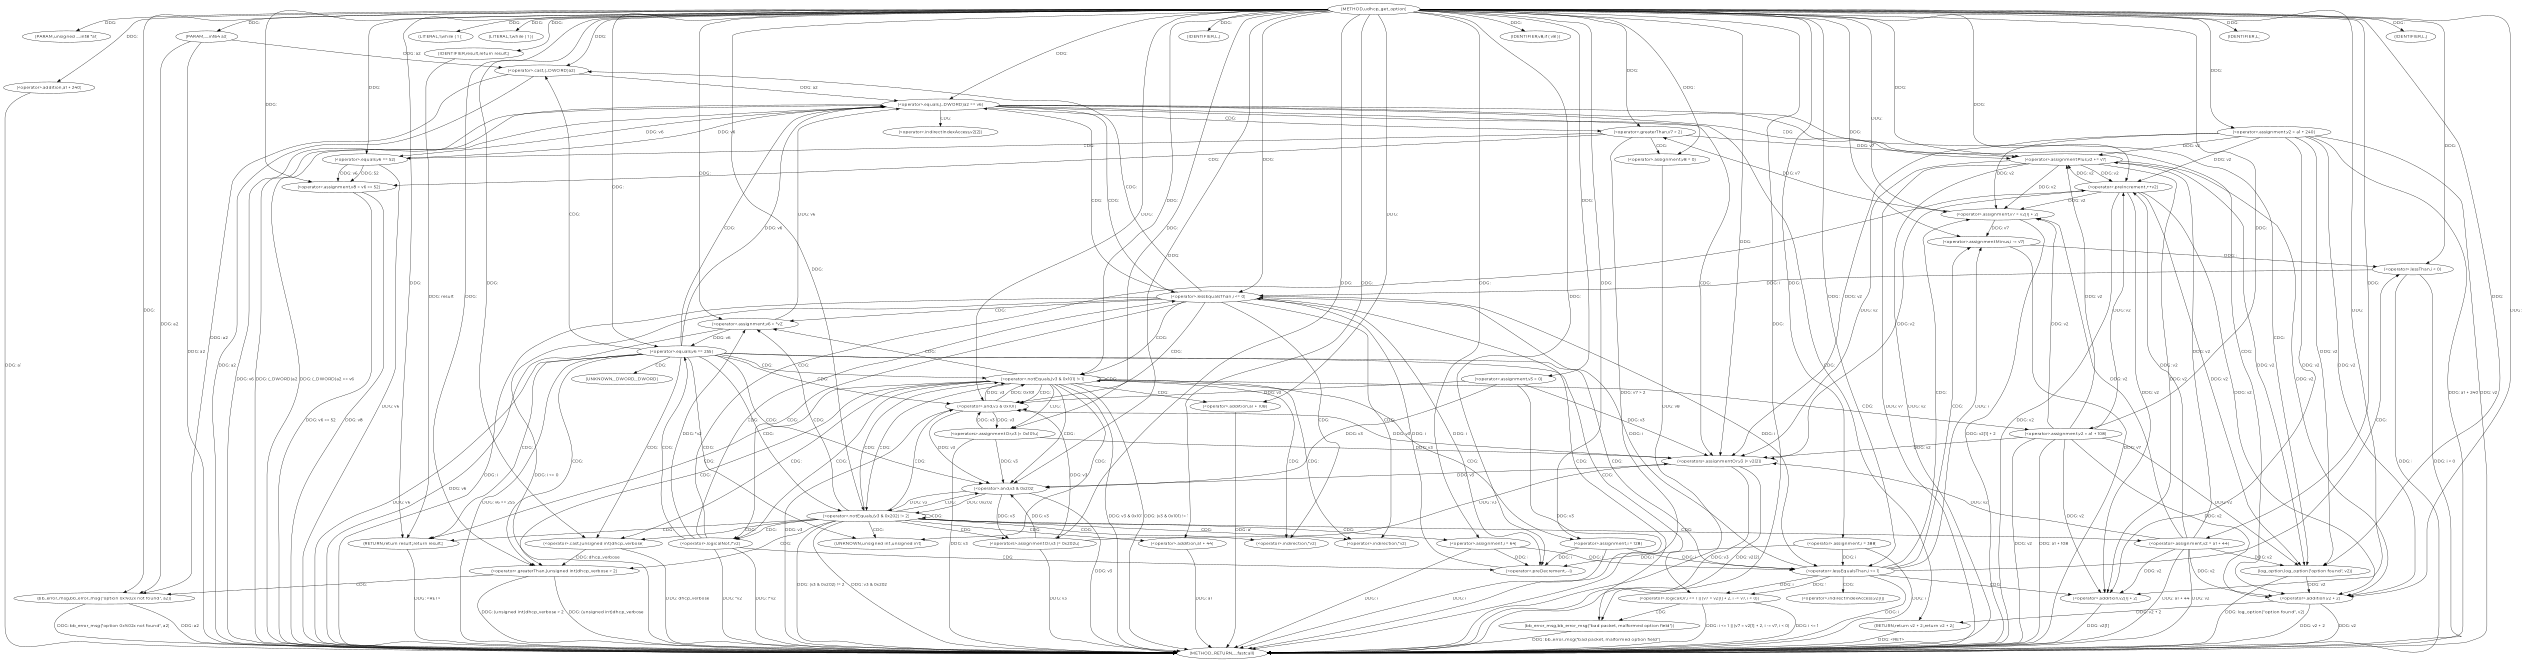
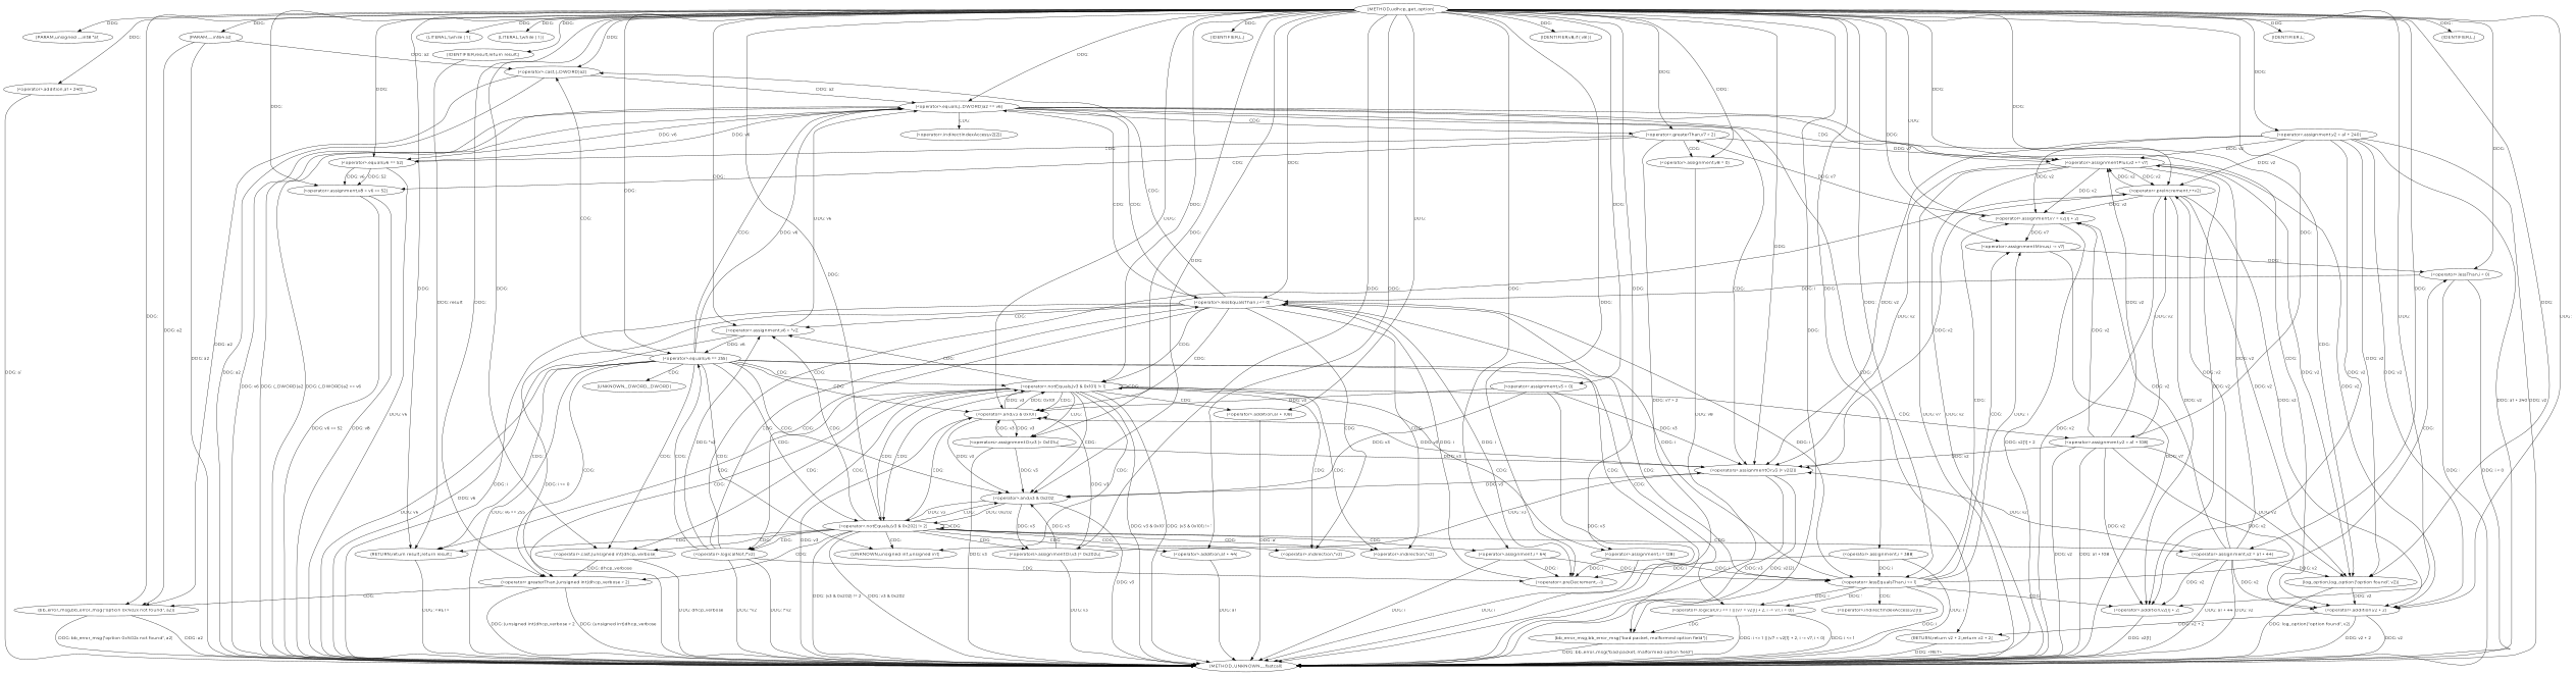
  digraph {
    fontname=Montserrat
    node [fontname=Montserrat]
    edge [fontname=Montserrat]
    n1 [label="(METHOD,udhcp_get_option)"]
    n2 [label="(PARAM,unsigned __int8 *a1)"]
    n3 [label="(PARAM,__int64 a3)"]
    n4 [label="(<operator>.assignment,v2 = a1 + 240)"]
    n5 [label="(<operator>.addition,a1 + 240)"]
    n6 [label="(<operator>.assignment,v3 = 0)"]
    n7 [label="(<operator>.assignment,i = 388)"]
    n8 [label="(<operator>.assignment,i = 64)"]
    n9 [label="(LITERAL,1,while ( 1 ))"]
    n10 [label="(LITERAL,1,while ( 1 ))"]
    n11 [label="(<operator>.assignment,v6 = *v2)"]
    n12 [label="(<operator>.preDecrement,--i)"]
    n13 [label="(<operator>.preIncrement,++v2)"]
    n14 [label="(<operator>.equals,v6 == 255)"]
    n15 [label="(<operator>.lessEqualsThan,i <= 1)"]
    n16 [label="(<operator>.assignment,v7 = v2[1] + 2)"]
    n17 [label="(<operator>.addition,v2[1] + 2)"]
    n18 [label="(<operator>.assignmentMinus,i -= v7)"]
    n19 [label="(<operator>.lessThan,i < 0)"]
    n20 [label="(bb_error_msg,bb_error_msg(\"bad packet, malformed option field\"))"]
    n21 [label="(IDENTIFIER,L,)"]
    n22 [label="(<operator>.equals,(_DWORD)a2 == v6)"]
    n23 [label="(<operator>.cast,(_DWORD)a2)"]
    n24 [label="(log_option,log_option(\"option found\", v2))"]
    n25 [label="(<operator>.addition,v2 + 2)"]
    n26 [label="(<operator>.greaterThan,v7 > 2)"]
    n27 [label="(<operator>.assignment,v8 = v6 == 52)"]
    n28 [label="(<operator>.equals,v6 == 52)"]
    n29 [label="(<operator>.assignment,v8 = 0)"]
    n30 [label="(IDENTIFIER,v8,if ( v8 ))"]
    n31 [label="(<operators>.assignmentOr,v3 |= v2[2])"]
    n32 [label="(<operator>.assignmentPlus,v2 += v7)"]
    n33 [label="(<operator>.lessEqualsThan,i <= 0)"]
    n34 [label="(<operator>.notEquals,(v3 & 0x101) != 1)"]
    n35 [label="(<operator>.and,v3 & 0x101)"]
    n36 [label="(<operators>.assignmentOr,v3 |= 0x101u)"]
    n37 [label="(<operator>.assignment,v2 = a1 + 108)"]
    n38 [label="(<operator>.addition,a1 + 108)"]
    n39 [label="(<operator>.assignment,i = 128)"]
    n40 [label="(<operator>.notEquals,(v3 & 0x202) != 2)"]
    n41 [label="(<operator>.and,v3 & 0x202)"]
    n42 [label="(<operators>.assignmentOr,v3 |= 0x202u)"]
    n43 [label="(<operator>.assignment,v2 = a1 + 44)"]
    n44 [label="(<operator>.addition,a1 + 44)"]
    n45 [label="(IDENTIFIER,L,)"]
    n46 [label="(<operator>.greaterThan,(unsigned int)dhcp_verbose > 2)"]
    n47 [label="(<operator>.cast,(unsigned int)dhcp_verbose)"]
    n48 [label="(bb_error_msg,bb_error_msg(\"option 0x%02x not found\", a2))"]
    n49 [label="(IDENTIFIER,L,)"]
    n50 [label="(RETURN,return result;,return result;)"]
    n51 [label="(IDENTIFIER,result,return result;)"]
-   n52 [label="(METHOD_RETURN,__fastcall)"]
+   n52 [label="(METHOD_UNKNOWN,__fastcall)"]
    n53 [label="(<operator>.logicalOr,i <= 1 || (v7 = v2[1] + 2, i -= v7, i < 0))"]
    n54 [label="(UNKNOWN,_DWORD,_DWORD)"]
    n55 [label="(UNKNOWN,unsigned int,unsigned int)"]
    n56 [label="(<operator>.indirectIndexAccess,v2[1])"]
    n57 [label="(RETURN,return v2 + 2;,return v2 + 2;)"]
    n58 [label="(<operator>.indirectIndexAccess,v2[2])"]
    n59 [label="(<operator>.logicalNot,!*v2)"]
    n60 [label="(<operator>.indirection,*v2)"]
    n61 [label="(<operator>.indirection,*v2)"]
    n1 -> n2 [label="DDG: "]
    n1 -> n3 [label="DDG: "]
    n1 -> n4 [label="DDG: "]
    n1 -> n5 [label="DDG: "]
    n1 -> n6 [label="DDG: "]
    n1 -> n7 [label="DDG: "]
    n1 -> n8 [label="DDG: "]
    n1 -> n9 [label="DDG: "]
    n1 -> n10 [label="DDG: "]
    n1 -> n11 [label="DDG: "]
    n1 -> n12 [label="DDG: "]
    n1 -> n13 [label="DDG: "]
    n1 -> n14 [label="DDG: "]
    n1 -> n15 [label="DDG: "]
    n1 -> n16 [label="DDG: "]
    n1 -> n17 [label="DDG: "]
    n1 -> n18 [label="DDG: "]
    n1 -> n19 [label="DDG: "]
    n1 -> n20 [label="DDG: "]
    n1 -> n21 [label="DDG: "]
    n1 -> n22 [label="DDG: "]
    n1 -> n23 [label="DDG: "]
    n1 -> n24 [label="DDG: "]
    n1 -> n25 [label="DDG: "]
    n1 -> n26 [label="DDG: "]
    n1 -> n27 [label="DDG: "]
    n1 -> n28 [label="DDG: "]
    n1 -> n29 [label="DDG: "]
    n1 -> n30 [label="DDG: "]
    n1 -> n31 [label="DDG: "]
    n1 -> n32 [label="DDG: "]
    n1 -> n33 [label="DDG: "]
    n1 -> n34 [label="DDG: "]
    n1 -> n35 [label="DDG: "]
    n1 -> n36 [label="DDG: "]
    n1 -> n37 [label="DDG: "]
    n1 -> n38 [label="DDG: "]
    n1 -> n39 [label="DDG: "]
    n1 -> n40 [label="DDG: "]
    n1 -> n41 [label="DDG: "]
    n1 -> n42 [label="DDG: "]
    n1 -> n43 [label="DDG: "]
    n1 -> n44 [label="DDG: "]
    n1 -> n45 [label="DDG: "]
    n1 -> n46 [label="DDG: "]
    n1 -> n47 [label="DDG: "]
    n1 -> n48 [label="DDG: "]
    n1 -> n49 [label="DDG: "]
    n1 -> n50 [label="DDG: "]
    n1 -> n51 [label="DDG: "]
    n3 -> n23 [label="DDG: a2"]
    n3 -> n48 [label="DDG: a2"]
    n3 -> n52 [label="DDG: a2"]
    n4 -> n13 [label="DDG: v2"]
    n4 -> n16 [label="DDG: v2"]
    n4 -> n17 [label="DDG: v2"]
    n4 -> n24 [label="DDG: v2"]
    n4 -> n25 [label="DDG: v2"]
    n4 -> n31 [label="DDG: v2"]
    n4 -> n32 [label="DDG: v2"]
    n4 -> n52 [label="DDG: v2"]
    n4 -> n52 [label="DDG: a1 + 240"]
    n5 -> n52 [label="DDG: a1"]
    n6 -> n31 [label="DDG: v3"]
    n6 -> n35 [label="DDG: v3"]
    n6 -> n41 [label="DDG: v3"]
    n6 -> n52 [label="DDG: v3"]
    n7 -> n12 [label="DDG: i"]
    n7 -> n15 [label="DDG: i"]
    n7 -> n52 [label="DDG: i"]
    n8 -> n12 [label="DDG: i"]
    n8 -> n15 [label="DDG: i"]
    n8 -> n52 [label="DDG: i"]
    n11 -> n14 [label="DDG: v6"]
    n11 -> n22 [label="DDG: v6"]
    n11 -> n52 [label="DDG: v6"]
    n12 -> n33 [label="DDG: i"]
    n13 -> n16 [label="DDG: v2"]
    n13 -> n17 [label="DDG: v2"]
    n13 -> n24 [label="DDG: v2"]
    n13 -> n25 [label="DDG: v2"]
    n13 -> n31 [label="DDG: v2"]
    n13 -> n32 [label="DDG: v2"]
    n13 -> n52 [label="DDG: v2"]
    n14 -> n15 [label="CDG: "]
    n14 -> n22 [label="DDG: v6"]
    n14 -> n22 [label="CDG: "]
    n14 -> n23 [label="CDG: "]
    n14 -> n34 [label="CDG: "]
    n14 -> n35 [label="CDG: "]
    n14 -> n40 [label="CDG: "]
    n14 -> n41 [label="CDG: "]
    n14 -> n46 [label="CDG: "]
    n14 -> n47 [label="CDG: "]
    n14 -> n50 [label="CDG: "]
    n14 -> n52 [label="DDG: v6"]
    n14 -> n52 [label="DDG: v6 == 255"]
    n14 -> n53 [label="CDG: "]
    n14 -> n54 [label="CDG: "]
    n14 -> n55 [label="CDG: "]
    n15 -> n16 [label="CDG: "]
    n15 -> n17 [label="CDG: "]
    n15 -> n18 [label="DDG: i"]
    n15 -> n18 [label="CDG: "]
    n15 -> n19 [label="CDG: "]
    n15 -> n33 [label="DDG: i"]
    n15 -> n52 [label="DDG: i"]
    n15 -> n53 [label="DDG: i"]
    n15 -> n53 [label="DDG: 1"]
    n15 -> n56 [label="CDG: "]
    n16 -> n18 [label="DDG: v7"]
    n16 -> n26 [label="DDG: v7"]
    n16 -> n52 [label="DDG: v2[1] + 2"]
    n17 -> n52 [label="DDG: v2[1]"]
    n18 -> n19 [label="DDG: i"]
    n18 -> n52 [label="DDG: v7"]
    n19 -> n33 [label="DDG: i"]
    n19 -> n52 [label="DDG: i"]
    n19 -> n52 [label="DDG: i < 0"]
    n20 -> n52 [label="DDG: bb_error_msg(\"bad packet, malformed option field\")"]
    n22 -> n24 [label="CDG: "]
    n22 -> n25 [label="CDG: "]
    n22 -> n26 [label="CDG: "]
    n22 -> n28 [label="DDG: v6"]
    n22 -> n31 [label="CDG: "]
    n22 -> n32 [label="CDG: "]
    n22 -> n33 [label="CDG: "]
    n22 -> n52 [label="DDG: (_DWORD)a2"]
    n22 -> n52 [label="DDG: v6"]
    n22 -> n52 [label="DDG: (_DWORD)a2 == v6"]
    n22 -> n57 [label="CDG: "]
    n22 -> n58 [label="CDG: "]
    n23 -> n22 [label="DDG: a2"]
    n23 -> n48 [label="DDG: a2"]
    n23 -> n52 [label="DDG: a2"]
    n24 -> n25 [label="DDG: v2"]
    n24 -> n52 [label="DDG: log_option(\"option found\", v2)"]
    n25 -> n52 [label="DDG: v2"]
    n25 -> n52 [label="DDG: v2 + 2"]
    n25 -> n57 [label="DDG: v2 + 2"]
    n26 -> n27 [label="CDG: "]
    n26 -> n28 [label="CDG: "]
    n26 -> n29 [label="CDG: "]
    n26 -> n32 [label="DDG: v7"]
    n26 -> n52 [label="DDG: v7 > 2"]
    n27 -> n52 [label="DDG: v6 == 52"]
    n27 -> n52 [label="DDG: v8"]
    n28 -> n22 [label="DDG: v6"]
    n28 -> n27 [label="DDG: v6"]
    n28 -> n27 [label="DDG: 52"]
    n28 -> n52 [label="DDG: v6"]
    n29 -> n52 [label="DDG: v8"]
    n31 -> n35 [label="DDG: v3"]
    n31 -> n41 [label="DDG: v3"]
    n31 -> n52 [label="DDG: v3"]
    n31 -> n52 [label="DDG: v2[2]"]
    n32 -> n13 [label="DDG: v2"]
    n32 -> n16 [label="DDG: v2"]
    n32 -> n17 [label="DDG: v2"]
    n32 -> n24 [label="DDG: v2"]
    n32 -> n25 [label="DDG: v2"]
    n32 -> n31 [label="DDG: v2"]
    n32 -> n52 [label="DDG: v7"]
    n32 -> n52 [label="DDG: v2"]
    n33 -> n11 [label="CDG: "]
    n33 -> n12 [label="DDG: i"]
    n33 -> n15 [label="DDG: i"]
    n33 -> n20 [label="CDG: "]
    n33 -> n22 [label="CDG: "]
    n33 -> n23 [label="CDG: "]
    n33 -> n34 [label="CDG: "]
    n33 -> n35 [label="CDG: "]
    n33 -> n52 [label="DDG: i <= 0"]
    n33 -> n52 [label="DDG: i"]
    n33 -> n59 [label="CDG: "]
    n33 -> n60 [label="CDG: "]
    n33 -> n61 [label="CDG: "]
    n34 -> n11 [label="CDG: "]
    n34 -> n34 [label="CDG: "]
    n34 -> n35 [label="CDG: "]
    n34 -> n36 [label="CDG: "]
    n34 -> n37 [label="CDG: "]
    n34 -> n38 [label="CDG: "]
    n34 -> n39 [label="CDG: "]
    n34 -> n40 [label="CDG: "]
    n34 -> n41 [label="CDG: "]
    n34 -> n46 [label="CDG: "]
    n34 -> n47 [label="CDG: "]
    n34 -> n50 [label="CDG: "]
    n34 -> n52 [label="DDG: v3 & 0x101"]
    n34 -> n52 [label="DDG: (v3 & 0x101) != 1"]
    n34 -> n55 [label="CDG: "]
    n34 -> n59 [label="CDG: "]
    n34 -> n60 [label="CDG: "]
    n34 -> n61 [label="CDG: "]
    n35 -> n34 [label="DDG: v3"]
    n35 -> n34 [label="DDG: 0x101"]
    n35 -> n36 [label="DDG: v3"]
    n35 -> n41 [label="DDG: v3"]
    n35 -> n52 [label="DDG: v3"]
    n36 -> n31 [label="DDG: v3"]
    n36 -> n35 [label="DDG: v3"]
    n36 -> n41 [label="DDG: v3"]
    n36 -> n52 [label="DDG: v3"]
    n37 -> n13 [label="DDG: v2"]
    n37 -> n16 [label="DDG: v2"]
    n37 -> n17 [label="DDG: v2"]
    n37 -> n24 [label="DDG: v2"]
    n37 -> n25 [label="DDG: v2"]
    n37 -> n31 [label="DDG: v2"]
    n37 -> n32 [label="DDG: v2"]
    n37 -> n52 [label="DDG: v2"]
    n37 -> n52 [label="DDG: a1 + 108"]
    n38 -> n52 [label="DDG: a1"]
    n39 -> n12 [label="DDG: i"]
    n39 -> n15 [label="DDG: i"]
    n39 -> n52 [label="DDG: i"]
    n40 -> n8 [label="CDG: "]
    n40 -> n11 [label="CDG: "]
    n40 -> n34 [label="CDG: "]
    n40 -> n35 [label="CDG: "]
    n40 -> n40 [label="CDG: "]
    n40 -> n41 [label="CDG: "]
    n40 -> n42 [label="CDG: "]
    n40 -> n43 [label="CDG: "]
    n40 -> n44 [label="CDG: "]
    n40 -> n46 [label="CDG: "]
    n40 -> n47 [label="CDG: "]
    n40 -> n50 [label="CDG: "]
    n40 -> n52 [label="DDG: (v3 & 0x202) != 2"]
    n40 -> n52 [label="DDG: v3 & 0x202"]
    n40 -> n55 [label="CDG: "]
    n40 -> n59 [label="CDG: "]
    n40 -> n60 [label="CDG: "]
    n40 -> n61 [label="CDG: "]
    n41 -> n40 [label="DDG: v3"]
    n41 -> n40 [label="DDG: 0x202"]
    n41 -> n42 [label="DDG: v3"]
    n41 -> n52 [label="DDG: v3"]
    n42 -> n31 [label="DDG: v3"]
    n42 -> n35 [label="DDG: v3"]
    n42 -> n41 [label="DDG: v3"]
    n42 -> n52 [label="DDG: v3"]
    n43 -> n13 [label="DDG: v2"]
    n43 -> n16 [label="DDG: v2"]
    n43 -> n17 [label="DDG: v2"]
    n43 -> n24 [label="DDG: v2"]
    n43 -> n25 [label="DDG: v2"]
    n43 -> n31 [label="DDG: v2"]
    n43 -> n32 [label="DDG: v2"]
    n43 -> n52 [label="DDG: a1 + 44"]
    n43 -> n52 [label="DDG: v2"]
    n44 -> n52 [label="DDG: a1"]
    n46 -> n48 [label="CDG: "]
    n46 -> n52 [label="DDG: (unsigned int)dhcp_verbose"]
    n46 -> n52 [label="DDG: (unsigned int)dhcp_verbose > 2"]
    n47 -> n46 [label="DDG: dhcp_verbose"]
    n47 -> n52 [label="DDG: dhcp_verbose"]
    n48 -> n52 [label="DDG: bb_error_msg(\"option 0x%02x not found\", a2)"]
    n48 -> n52 [label="DDG: a2"]
    n50 -> n52 [label="DDG: <RET>"]
    n51 -> n50 [label="DDG: result"]
    n53 -> n20 [label="CDG: "]
    n53 -> n52 [label="DDG: i <= 1 || (v7 = v2[1] + 2, i -= v7, i < 0)"]
    n53 -> n52 [label="DDG: i <= 1"]
    n57 -> n52 [label="DDG: <RET>"]
    n59 -> n11 [label="DDG: *v2"]
    n59 -> n12 [label="CDG: "]
    n59 -> n13 [label="CDG: "]
    n59 -> n14 [label="CDG: "]
    n59 -> n33 [label="CDG: "]
    n59 -> n52 [label="DDG: *v2"]
    n59 -> n52 [label="DDG: !*v2"]
  }
